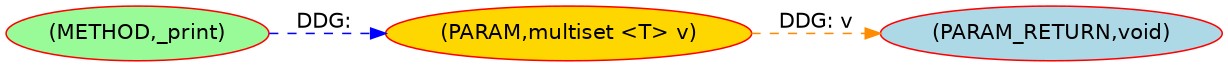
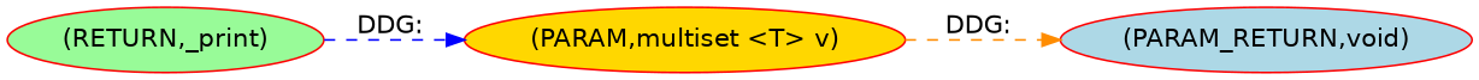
  digraph {
    fontname="DejaVu Sans"
    rankdir=LR
    node [color=red fontname="DejaVu Sans" style=filled]
    edge [fontname="DejaVu Sans" style=dashed]
-   n1 [fillcolor=palegreen label="(METHOD,_print)"]
+   n1 [fillcolor=palegreen label="(RETURN,_print)"]
    n2 [fillcolor=gold label="(PARAM,multiset <T> v)"]
    n3 [fillcolor=lightblue label="(PARAM_RETURN,void)"]
    n1 -> n2 [color=blue label="DDG: "]
-   n2 -> n3 [color=darkorange label="DDG: v"]
+   n2 -> n3 [color=darkorange label="DDG: "]
  }
